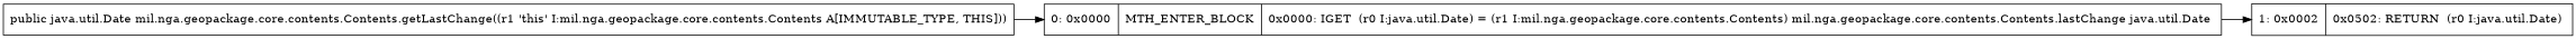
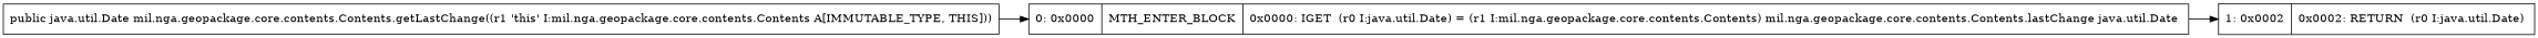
  digraph {
    rankdir=LR
    node [shape=record]
    n1 [label="{0\:\ 0x0000|MTH_ENTER_BLOCK\l|0x0000: IGET  (r0 I:java.util.Date) = (r1 I:mil.nga.geopackage.core.contents.Contents) mil.nga.geopackage.core.contents.Contents.lastChange java.util.Date \l}"]
-   n2 [label="{1\:\ 0x0002|0x0502: RETURN  (r0 I:java.util.Date) \l}"]
+   n2 [label="{1\:\ 0x0002|0x0002: RETURN  (r0 I:java.util.Date) \l}"]
    n3 [label="{public java.util.Date mil.nga.geopackage.core.contents.Contents.getLastChange((r1 'this' I:mil.nga.geopackage.core.contents.Contents A[IMMUTABLE_TYPE, THIS])) }"]
    n1 -> n2
    n3 -> n1
  }
